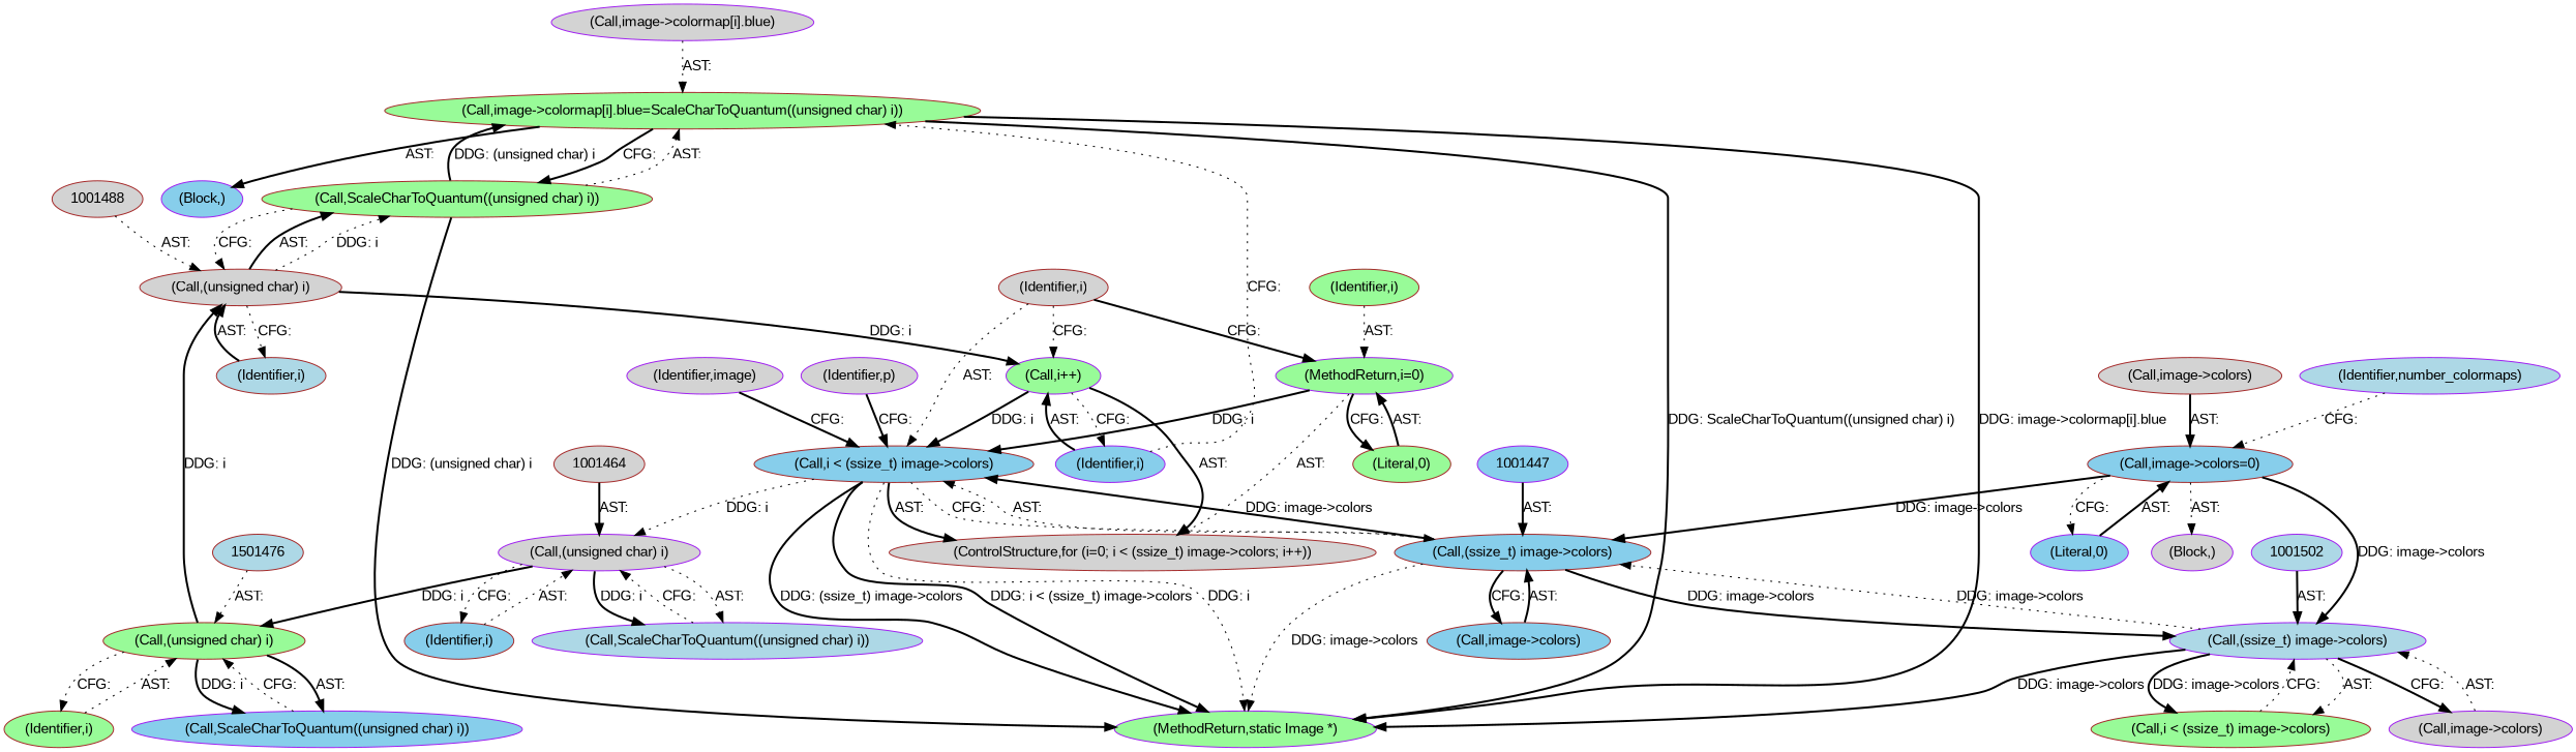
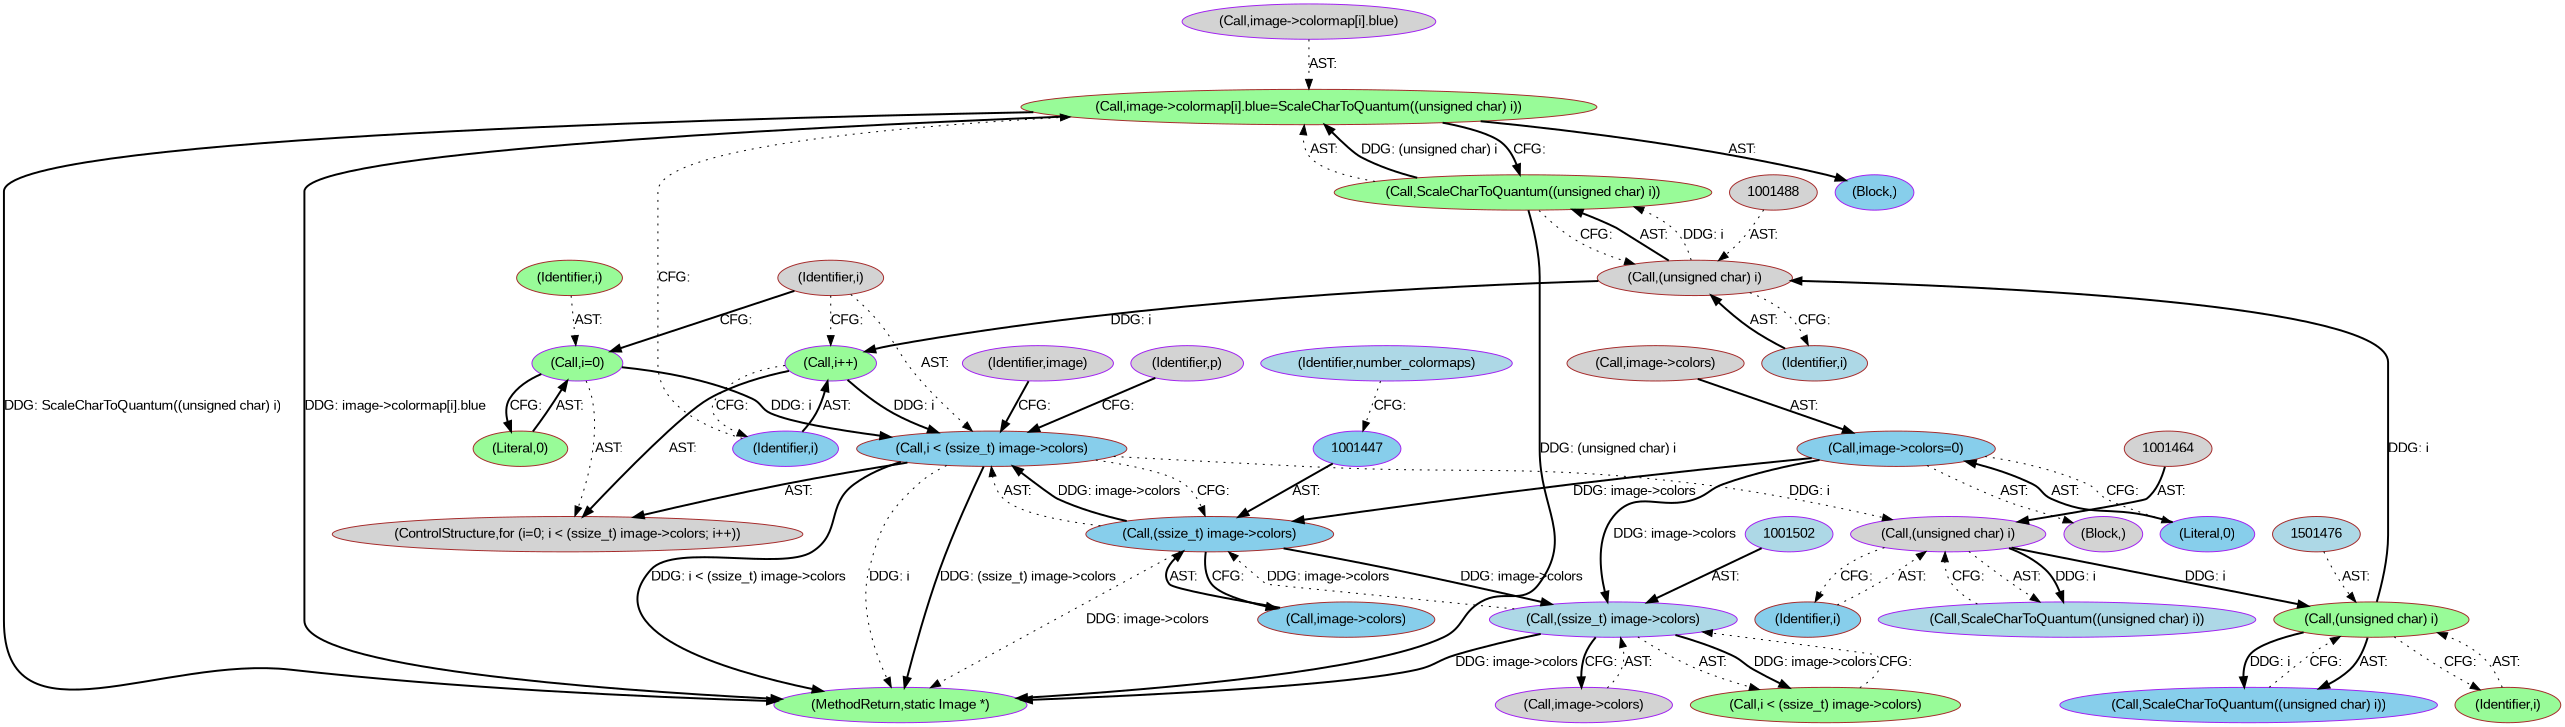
  digraph {
    fontname="Liberation Sans"
    node [color=brown fillcolor=lightgrey fontname="Liberation Sans" style=filled]
    edge [fontname="Liberation Sans" style=bold]
    n1 [fillcolor=palegreen label="(Call,image->colormap[i].blue=ScaleCharToQuantum((unsigned char) i))"]
    n2 [fillcolor=palegreen label="(Call,ScaleCharToQuantum((unsigned char) i))"]
    n3 [color=purple fillcolor=skyblue label="(Block,)"]
    n4 [color=purple fillcolor=palegreen label="(MethodReturn,static Image *)"]
    n5 [label="(Call,(unsigned char) i)"]
    n6 [color=purple fillcolor=palegreen label="(Call,i++)"]
    n7 [fillcolor=lightblue label="(Identifier,i)"]
    n8 [fillcolor=skyblue label="(Call,i < (ssize_t) image->colors)"]
    n9 [label="(ControlStructure,for (i=0; i < (ssize_t) image->colors; i++))"]
    n10 [color=purple fillcolor=skyblue label="(Identifier,i)"]
    n11 [fillcolor=palegreen label="(Call,(unsigned char) i)"]
    n12 [fillcolor=palegreen label="(Identifier,i)"]
    n13 [color=purple fillcolor=skyblue label="(Call,ScaleCharToQuantum((unsigned char) i))"]
    n14 [color=purple label="(Call,(unsigned char) i)"]
    n15 [fillcolor=skyblue label="(Identifier,i)"]
    n16 [color=purple fillcolor=lightblue label="(Call,ScaleCharToQuantum((unsigned char) i))"]
    n17 [fillcolor=skyblue label="(Call,(ssize_t) image->colors)"]
    n18 [color=purple fillcolor=lightblue label="(Call,(ssize_t) image->colors)"]
    n19 [fillcolor=skyblue label="(Call,image->colors)"]
-   n20 [color=purple fillcolor=palegreen label="(MethodReturn,i=0)"]
+   n20 [color=purple fillcolor=palegreen label="(Call,i=0)"]
    n21 [fillcolor=palegreen label="(Literal,0)"]
    n22 [color=purple label="(Call,image->colors)"]
    n23 [fillcolor=palegreen label="(Call,i < (ssize_t) image->colors)"]
    n24 [fillcolor=skyblue label="(Call,image->colors=0)"]
    n25 [color=purple fillcolor=skyblue label="(Literal,0)"]
    n26 [color=purple label="(Block,)"]
    n27 [fillcolor=palegreen label="(Identifier,i)"]
    n28 [label="(Identifier,i)"]
    n29 [color=purple label="(Call,image->colormap[i].blue)"]
    n30 [label="(Call,image->colors)"]
    n31 [color=purple fillcolor=lightblue label="(Identifier,number_colormaps)"]
    n32 [color=purple label="(Identifier,image)"]
    n33 [color=purple label="(Identifier,p)"]
    1001488
    n35 [fillcolor=lightblue label=1501476]
    1001464
    1001447 [color=purple fillcolor=skyblue]
    1001502 [color=purple fillcolor=lightblue]
    n1 -> n2 [label="CFG: "]
    n1 -> n3 [label="AST: "]
    n1 -> n4 [label="DDG: ScaleCharToQuantum((unsigned char) i)"]
    n1 -> n4 [label="DDG: image->colormap[i].blue"]
    n2 -> n1 [label="AST: " style=dotted]
    n2 -> n1 [label="DDG: (unsigned char) i"]
    n2 -> n4 [label="DDG: (unsigned char) i"]
    n2 -> n5 [label="CFG: " style=dotted]
    n5 -> n2 [label="AST: "]
    n5 -> n2 [label="DDG: i" style=dotted]
    n5 -> n6 [label="DDG: i"]
    n5 -> n7 [label="CFG: " style=dotted]
    n6 -> n8 [label="DDG: i"]
    n6 -> n9 [label="AST: "]
    n6 -> n10 [label="CFG: " style=dotted]
    n7 -> n5 [label="AST: "]
    n8 -> n4 [label="DDG: i < (ssize_t) image->colors"]
    n8 -> n4 [label="DDG: i" style=dotted]
    n8 -> n4 [label="DDG: (ssize_t) image->colors"]
    n8 -> n9 [label="AST: "]
    n8 -> n14 [label="DDG: i" style=dotted]
    n8 -> n17 [label="CFG: " style=dotted]
    n10 -> n1 [label="CFG: " style=dotted]
    n10 -> n6 [label="AST: "]
    n11 -> n5 [label="DDG: i"]
    n11 -> n12 [label="CFG: " style=dotted]
    n11 -> n13 [label="AST: "]
    n11 -> n13 [label="DDG: i"]
    n12 -> n11 [label="AST: " style=dotted]
    n13 -> n11 [label="CFG: " style=dotted]
    n14 -> n11 [label="DDG: i"]
    n14 -> n15 [label="CFG: " style=dotted]
    n14 -> n16 [label="AST: " style=dotted]
    n14 -> n16 [label="DDG: i"]
    n15 -> n14 [label="AST: " style=dotted]
    n16 -> n14 [label="CFG: " style=dotted]
    n17 -> n4 [label="DDG: image->colors" style=dotted]
    n17 -> n8 [label="AST: " style=dotted]
    n17 -> n8 [label="DDG: image->colors"]
    n17 -> n18 [label="DDG: image->colors"]
    n17 -> n19 [label="CFG: "]
    n18 -> n4 [label="DDG: image->colors"]
    n18 -> n17 [label="DDG: image->colors" style=dotted]
    n18 -> n22 [label="CFG: "]
    n18 -> n23 [label="AST: " style=dotted]
    n18 -> n23 [label="DDG: image->colors"]
    n19 -> n17 [label="AST: "]
    n20 -> n8 [label="DDG: i"]
    n20 -> n9 [label="AST: " style=dotted]
    n20 -> n21 [label="CFG: "]
    n21 -> n20 [label="AST: "]
    n22 -> n18 [label="AST: " style=dotted]
    n23 -> n18 [label="CFG: " style=dotted]
    n24 -> n17 [label="DDG: image->colors"]
    n24 -> n18 [label="DDG: image->colors"]
    n24 -> n25 [label="CFG: " style=dotted]
    n24 -> n26 [label="AST: " style=dotted]
    n25 -> n24 [label="AST: "]
    n27 -> n20 [label="AST: " style=dotted]
    n28 -> n6 [label="CFG: " style=dotted]
    n28 -> n8 [label="AST: " style=dotted]
    n28 -> n20 [label="CFG: "]
    n29 -> n1 [label="AST: " style=dotted]
    n30 -> n24 [label="AST: "]
-   n31 -> n24 [label="CFG: " style=dotted]
+   n31 -> 1001447 [label="CFG: " style=dotted]
    n32 -> n8 [label="CFG: "]
    n33 -> n8 [label="CFG: "]
    1001488 -> n5 [label="AST: " style=dotted]
    n35 -> n11 [label="AST: " style=dotted]
    1001464 -> n14 [label="AST: "]
    1001447 -> n17 [label="AST: "]
    1001502 -> n18 [label="AST: "]
  }
